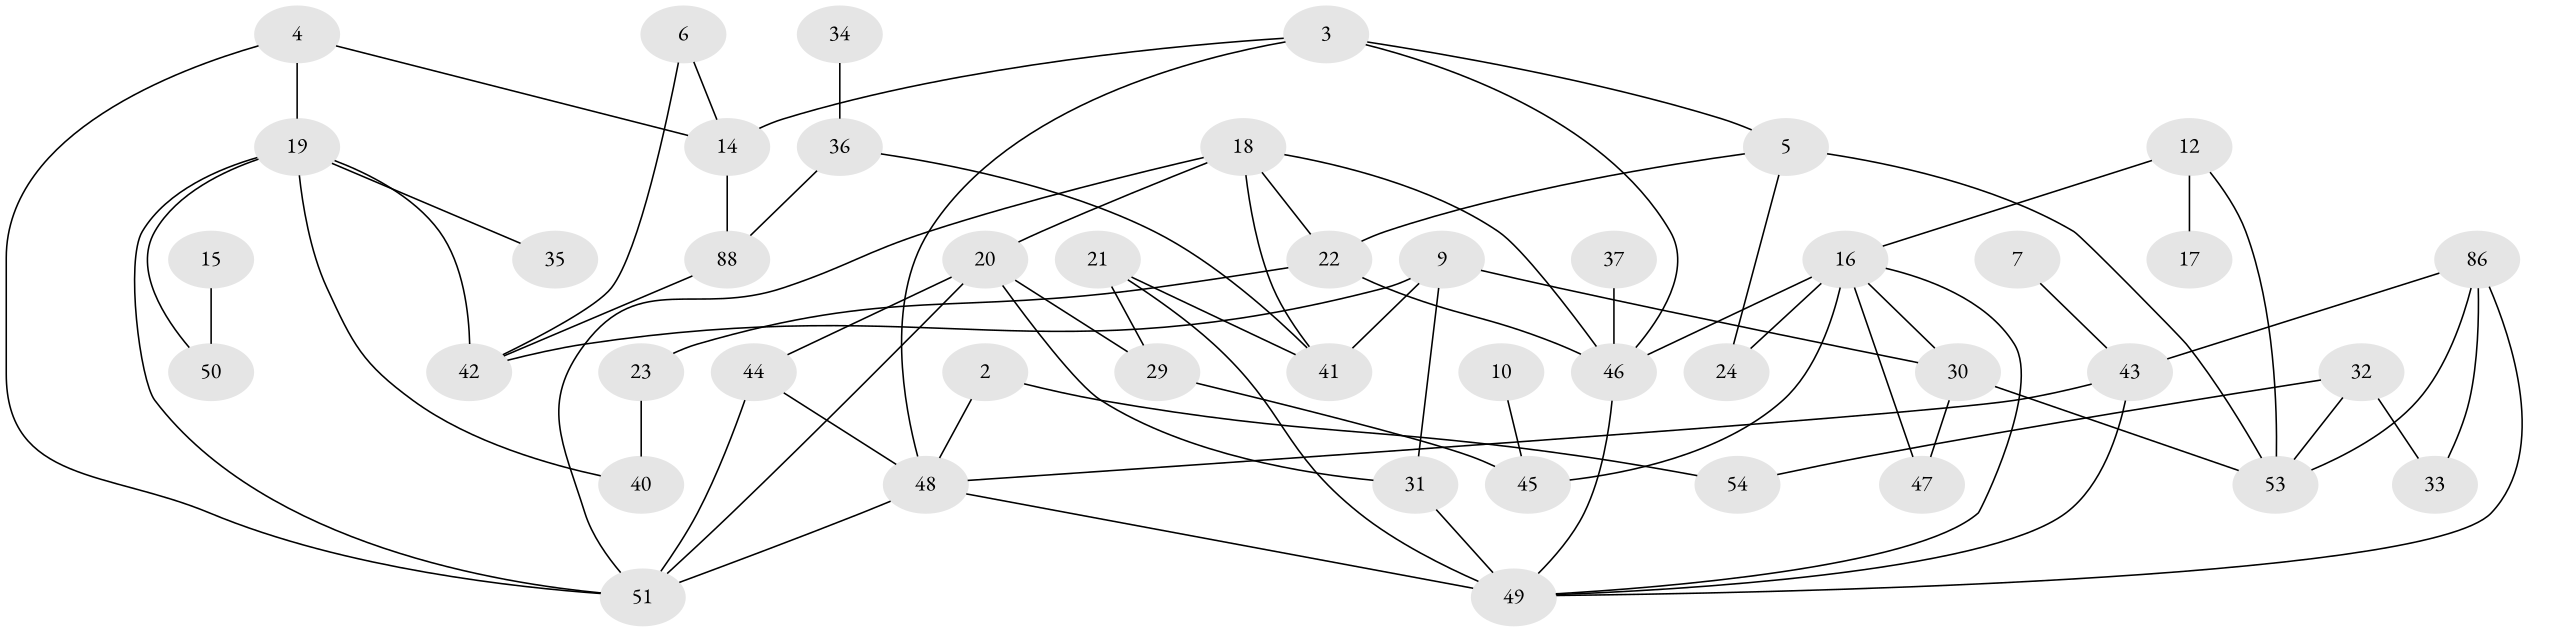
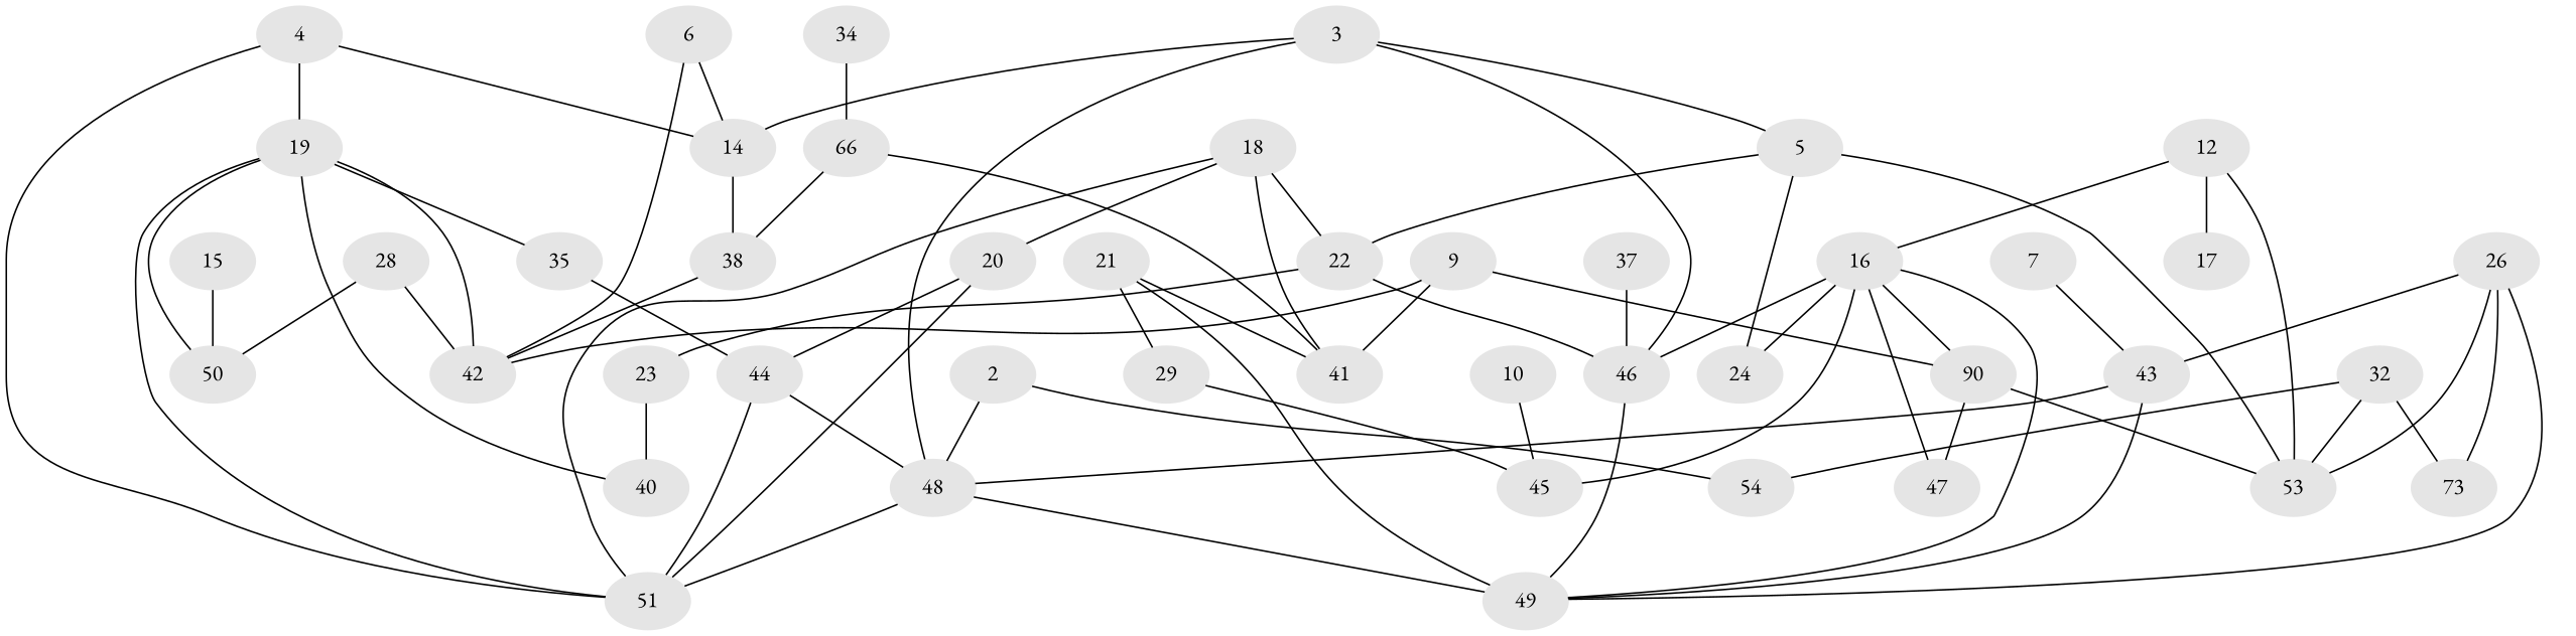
  graph {
    fontname="EB Garamond"
    node [color=gray90 fontname="EB Garamond" style=filled]
    edge [fontname="EB Garamond" weight=1.0]
    2
    48
    54
    51
    49
    3
    5
    14
    46
    53
    22
    24
-   38 [label=88]
+   38
    4
    19
    42
    50
    35
    40
-   31
    23
    6
    7
    43
    9
-   30
+   30 [label=90]
    41
    47
    10
    45
    12
    16
    17
    15
    18
    20
    29
    44
    21
-   26 [label=86]
-   33
+   26
+   33 [label=73]
+   28
    32
    34
-   36
+   36 [label=66]
    37
    2 -- 48
    2 -- 54
    48 -- 51
    48 -- 49
    3 -- 48
    3 -- 5
    3 -- 14
    3 -- 46
    5 -- 53
    5 -- 22
    5 -- 24
    14 -- 38
    46 -- 49
    22 -- 46
    22 -- 23
    38 -- 42
    4 -- 51
    4 -- 14
    4 -- 19
    19 -- 51
    19 -- 42
    19 -- 50
    19 -- 35
    19 -- 40
-   31 -- 49 [weight=2.0]
+   35 -- 44
    23 -- 40
    6 -- 14
    6 -- 42
    7 -- 43
    43 -- 48
    43 -- 49
    9 -- 42
-   9 -- 31
    9 -- 30
    9 -- 41
    30 -- 53
    30 -- 47
    10 -- 45
    12 -- 53
    12 -- 16
    12 -- 17
    16 -- 49
    16 -- 46 [weight=3.0]
    16 -- 24
    16 -- 30
    16 -- 47
    16 -- 45
    15 -- 50
    18 -- 51
-   18 -- 46
    18 -- 22
    18 -- 41
    18 -- 20
    20 -- 51
-   20 -- 31
-   20 -- 29
    20 -- 44
    29 -- 45
    44 -- 48 [weight=2.0]
    44 -- 51
    21 -- 49
    21 -- 41
    21 -- 29
    26 -- 49
    26 -- 53
    26 -- 43
    26 -- 33
+   28 -- 42 [weight=2.0]
+   28 -- 50
    32 -- 54
    32 -- 53
    32 -- 33
    34 -- 36
    36 -- 38
    36 -- 41
    37 -- 46
  }
